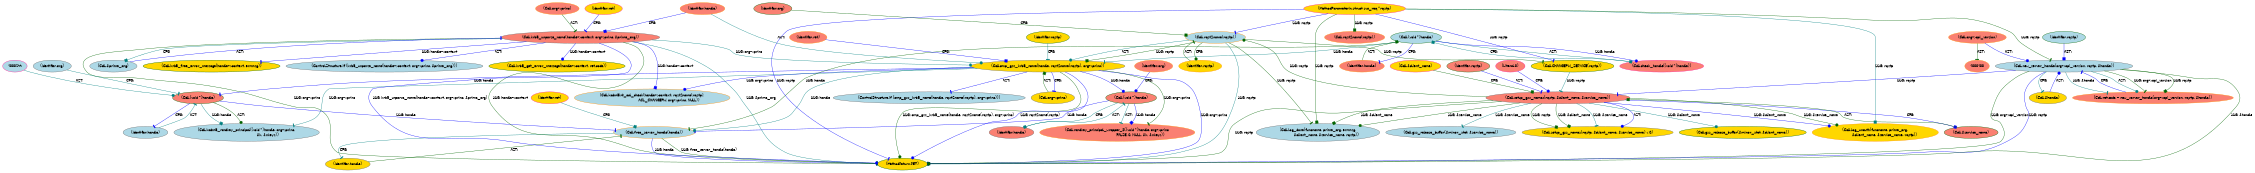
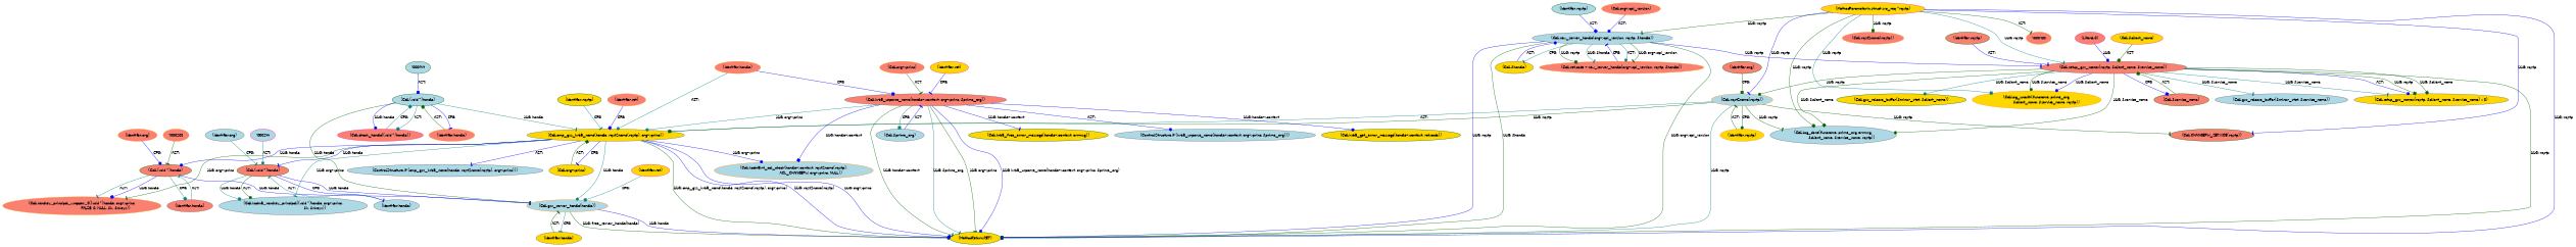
  digraph {
    fontname="Patrick Hand"
    node [color=gray40 fillcolor=salmon fontname="Patrick Hand" style=filled]
    edge [arrowhead=tee color=blue fontname="Patrick Hand"]
-   n1 [color=darkorange fillcolor=lightblue label="(Call,free_server_handle(handle))"]
+   n1 [color=darkorange fillcolor=lightblue label="(Call,gss_server_handle(handle))"]
    n2 [fillcolor=gold label="(Identifier,handle)"]
    n3 [color=darkgreen fillcolor=gold label="(MethodReturn,RET)"]
    n4 [color=darkgreen label="(Call,(void *)handle)"]
    n5 [color=darkorange label="(Call,randkey_principal_wrapper_3((void *)handle, arg->princ,\n                                               FALSE, 0, NULL, &k, &nkeys))"]
    n6 [label="(Identifier,handle)"]
    n7 [fillcolor=gold label="(Call,cmp_gss_krb5_name(handle, rqst2name(rqstp), arg->princ))"]
    n8 [color=darkgreen label="(Call,(void *)handle)"]
    n9 [color=darkorange fillcolor=lightblue label="(Call,kadm5int_acl_check(handle->context, rqst2name(rqstp),\n                                  ACL_CHANGEPW, arg->princ, NULL))"]
    n10 [fillcolor=lightblue label="(ControlStructure,if (cmp_gss_krb5_name(handle, rqst2name(rqstp), arg->princ)))"]
    n11 [fillcolor=gold label="(Call,arg->princ)"]
    n12 [fillcolor=lightblue label="(Call,kadm5_randkey_principal((void *)handle, arg->princ,\n                                           &k, &nkeys))"]
    n13 [fillcolor=lightblue label="(Identifier,handle)"]
    n14 [color=darkgreen fillcolor=lightblue label="(Call,(void *)handle)"]
    n15 [color=darkorange label="(Identifier,handle)"]
    n16 [color=deeppink label="(Call,check_handle((void *)handle))"]
    n17 [color=darkorange fillcolor=lightblue label="(Call,rqst2name(rqstp))"]
-   n18 [color=darkgreen fillcolor=gold label="(Call,CHANGEPW_SERVICE(rqstp))"]
+   n18 [color=darkgreen label="(Call,CHANGEPW_SERVICE(rqstp))"]
    n19 [fillcolor=lightblue label="(Call,log_done(funcname, prime_arg, errmsg,\n                 &client_name, &service_name, rqstp))"]
    n20 [color=darkorange fillcolor=gold label="(Identifier,rqstp)"]
    n21 [label="(Call,setup_gss_names(rqstp, &client_name, &service_name))"]
    n22 [color=darkgreen label="(Call,&service_name)"]
    n23 [fillcolor=lightblue label="(Call,gss_release_buffer(&minor_stat, &service_name))"]
    n24 [fillcolor=gold label="(Call,setup_gss_names(rqstp, &client_name, &service_name) < 0)"]
    n25 [color=darkgreen fillcolor=gold label="(Call,gss_release_buffer(&minor_stat, &client_name))"]
    n26 [color=darkorange fillcolor=gold label="(Call,log_unauth(funcname, prime_arg,\n                   &client_name, &service_name, rqstp))"]
    n27 [fillcolor=lightblue label="(Call,new_server_handle(arg->api_version, rqstp, &handle))"]
    n28 [fillcolor=gold label="(Call,&handle)"]
    n29 [color=darkorange label="(Call,ret.code = new_server_handle(arg->api_version, rqstp, &handle))"]
    n30 [color=deeppink fillcolor=gold label="(MethodParameterIn,struct svc_req *rqstp)"]
    n31 [color=darkorange label="(Call,rqst2name(rqstp))"]
    1000100 [color=darkorange]
    n33 [label="(Call,krb5_unparse_name(handle->context, arg->princ, &prime_arg))"]
    n34 [fillcolor=lightblue label="(Call,&prime_arg)"]
    n35 [color=darkgreen fillcolor=gold label="(Call,krb5_free_error_message(handle->context, errmsg))"]
    n36 [fillcolor=lightblue label="(ControlStructure,if (krb5_unparse_name(handle->context, arg->princ, &prime_arg)))"]
    n37 [color=darkgreen fillcolor=gold label="(Call,krb5_get_error_message(handle->context, ret.code))"]
    n38 [color=darkgreen fillcolor=lightblue label="(Identifier,rqstp)"]
    n39 [color=darkorange label="(Call,arg->api_version)"]
    n40 [color=darkorange label="(Identifier,ret)"]
    n41 [color=darkgreen label="(Identifier,arg)"]
    n42 [color=darkorange label="(Call,arg->princ)"]
    n43 [color=deeppink fillcolor=gold label="(Identifier,ret)"]
    n44 [color=darkgreen fillcolor=gold label="(Identifier,rqstp)"]
    n45 [fillcolor=lightblue label="(Identifier,arg)"]
    n46 [color=darkorange label="(Identifier,handle)"]
    n47 [color=deeppink fillcolor=gold label="(Call,&client_name)"]
    n48 [color=darkgreen label="(Identifier,rqstp)"]
    n49 [color=deeppink fillcolor=gold label="(Identifier,ret)"]
    n50 [color=deeppink label="(Literal,0)"]
    n51 [color=darkorange label="(Identifier,arg)"]
+   1000208 [color=darkorange]
+   1000147 [color=darkgreen fillcolor=lightblue]
    1000244 [color=deeppink fillcolor=lightblue]
    n1 -> n2 [color=teal label="CFG: "]
    n1 -> n3 [label="DDG: handle"]
    n1 -> n3 [color=darkgreen label="DDG: free_server_handle(handle)"]
    n2 -> n1 [color=darkgreen label="AST: "]
    n4 -> n1 [label="DDG: handle"]
    n4 -> n5 [color=teal label="AST: "]
    n4 -> n5 [arrowhead=box label="DDG: handle"]
    n4 -> n6 [arrowhead=box color=teal label="CFG: "]
    n6 -> n4 [color=teal label="AST: "]
    n7 -> n1 [arrowhead=dot color=teal label="DDG: handle"]
    n7 -> n3 [arrowhead=dot color=darkgreen label="DDG: cmp_gss_krb5_name(handle, rqst2name(rqstp), arg->princ)"]
    n7 -> n3 [arrowhead=dot label="DDG: rqst2name(rqstp)"]
    n7 -> n3 [arrowhead=dot label="DDG: arg->princ"]
    n7 -> n4 [arrowhead=dot label="DDG: handle"]
    n7 -> n5 [color=darkgreen label="DDG: arg->princ"]
    n7 -> n8 [label="DDG: handle"]
    n7 -> n9 [arrowhead=dot label="DDG: arg->princ"]
    n7 -> n10 [label="AST: "]
    n7 -> n11 [label="CFG: "]
    n7 -> n12 [color=teal label="DDG: arg->princ"]
    n8 -> n1 [label="DDG: handle"]
    n8 -> n12 [arrowhead=dot color=darkgreen label="AST: "]
    n8 -> n12 [arrowhead=box color=teal label="DDG: handle"]
    n8 -> n13 [label="CFG: "]
    n11 -> n7 [arrowhead=box color=darkgreen label="AST: "]
    n13 -> n8 [color=teal label="AST: "]
    n14 -> n1 [color=darkgreen label="DDG: handle"]
    n14 -> n7 [color=teal label="DDG: handle"]
    n14 -> n15 [label="CFG: "]
    n14 -> n16 [arrowhead=box color=teal label="AST: "]
    n14 -> n16 [arrowhead=dot label="DDG: handle"]
    n15 -> n14 [arrowhead=box color=darkgreen label="AST: "]
    n16 -> n14 [arrowhead=box color=teal label="CFG: "]
    n17 -> n3 [color=teal label="DDG: rqstp"]
    n17 -> n7 [arrowhead=dot color=teal label="AST: "]
    n17 -> n7 [arrowhead=box color=darkgreen label="DDG: rqstp"]
    n17 -> n18 [color=darkgreen label="DDG: rqstp"]
    n17 -> n19 [color=darkgreen label="DDG: rqstp"]
    n17 -> n20 [arrowhead=dot color=darkgreen label="CFG: "]
    n20 -> n17 [color=darkgreen label="AST: "]
    n21 -> n3 [color=darkgreen label="DDG: rqstp"]
    n21 -> n17 [arrowhead=dot color=darkgreen label="DDG: rqstp"]
    n21 -> n19 [arrowhead=box color=darkgreen label="DDG: &client_name"]
    n21 -> n19 [arrowhead=dot color=darkgreen label="DDG: &service_name"]
    n21 -> n22 [arrowhead=box label="CFG: "]
    n21 -> n23 [color=teal label="DDG: &service_name"]
    n21 -> n24 [arrowhead=dot label="AST: "]
    n21 -> n24 [arrowhead=box color=darkgreen label="DDG: rqstp"]
    n21 -> n24 [arrowhead=box color=darkgreen label="DDG: &client_name"]
    n21 -> n24 [color=teal label="DDG: &service_name"]
    n21 -> n25 [arrowhead=dot color=teal label="DDG: &client_name"]
    n21 -> n26 [arrowhead=dot label="DDG: &client_name"]
    n21 -> n26 [arrowhead=dot color=darkgreen label="DDG: &service_name"]
    n22 -> n21 [arrowhead=box color=darkgreen label="AST: "]
    n27 -> n3 [color=darkgreen label="DDG: arg->api_version"]
    n27 -> n3 [arrowhead=box label="DDG: rqstp"]
    n27 -> n3 [arrowhead=box color=darkgreen label="DDG: &handle"]
    n27 -> n21 [label="DDG: rqstp"]
    n27 -> n28 [color=teal label="CFG: "]
    n27 -> n29 [arrowhead=dot color=teal label="AST: "]
    n27 -> n29 [color=darkgreen label="DDG: arg->api_version"]
    n27 -> n29 [arrowhead=box color=darkgreen label="DDG: rqstp"]
    n27 -> n29 [color=teal label="DDG: &handle"]
    n28 -> n27 [arrowhead=dot label="AST: "]
    n29 -> n27 [label="CFG: "]
    n30 -> n3 [label="DDG: rqstp"]
    n30 -> n17 [label="DDG: rqstp"]
    n30 -> n18 [label="DDG: rqstp"]
    n30 -> n19 [arrowhead=box color=darkgreen label="DDG: rqstp"]
-   n18 -> n21 [color=teal label="DDG: rqstp"]
+   n30 -> n21 [color=teal label="DDG: rqstp"]
    n30 -> n26 [arrowhead=box color=teal label="DDG: rqstp"]
    n30 -> n27 [color=darkgreen label="DDG: rqstp"]
    n30 -> n31 [arrowhead=box color=darkgreen label="DDG: rqstp"]
-   n39 -> 1000100 [color=darkgreen label="AST: "]
+   n30 -> 1000100 [color=darkgreen label="AST: "]
    n33 -> n3 [color=darkgreen label="DDG: handle->context"]
    n33 -> n3 [color=teal label="DDG: &prime_arg"]
    n33 -> n3 [color=darkgreen label="DDG: arg->princ"]
    n33 -> n3 [arrowhead=dot label="DDG: krb5_unparse_name(handle->context, arg->princ, &prime_arg)"]
    n33 -> n7 [arrowhead=dot color=teal label="DDG: arg->princ"]
    n33 -> n9 [arrowhead=box label="DDG: handle->context"]
    n33 -> n34 [arrowhead=box color=teal label="CFG: "]
    n33 -> n35 [label="DDG: handle->context"]
    n33 -> n36 [arrowhead=dot label="AST: "]
    n33 -> n37 [arrowhead=dot label="DDG: handle->context"]
    n34 -> n33 [label="AST: "]
    n38 -> n27 [arrowhead=box label="AST: "]
    n39 -> n27 [arrowhead=dot label="AST: "]
    n40 -> n7 [arrowhead=box label="CFG: "]
    n41 -> n17 [arrowhead=box color=darkgreen label="CFG: "]
    n42 -> n33 [color=darkgreen label="AST: "]
    n43 -> n33 [label="CFG: "]
    n44 -> n7 [color=teal label="CFG: "]
    n45 -> n8 [color=teal label="CFG: "]
    n46 -> n7 [arrowhead=dot color=teal label="AST: "]
    n46 -> n33 [arrowhead=box label="CFG: "]
-   n47 -> n21 [arrowhead=box color=darkgreen label="CFG: "]
+   n47 -> n21 [arrowhead=box color=darkgreen label="AST: "]
    n48 -> n21 [label="AST: "]
    n49 -> n1 [arrowhead=box color=teal label="CFG: "]
-   n50 -> n21 [arrowhead=dot label="CFG: "]
+   n50 -> n21 [arrowhead=dot label="DDG: "]
    n51 -> n4 [arrowhead=dot label="CFG: "]
+   1000208 -> n4 [color=darkgreen label="AST: "]
+   1000147 -> n14 [arrowhead=box label="AST: "]
    1000244 -> n8 [arrowhead=dot color=teal label="AST: "]
  }
